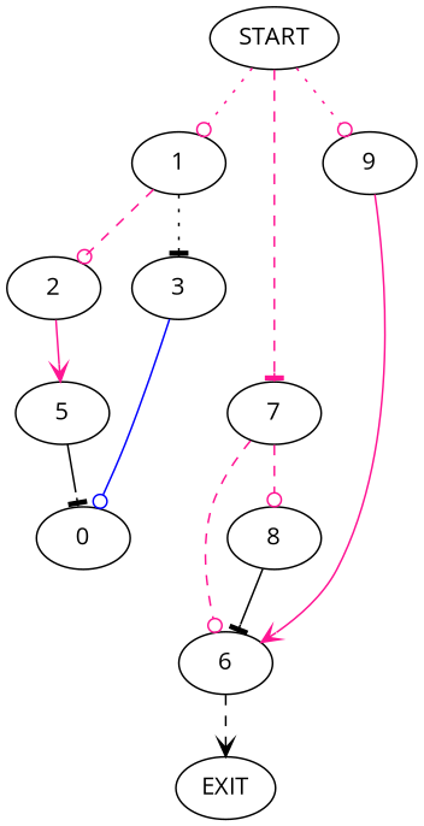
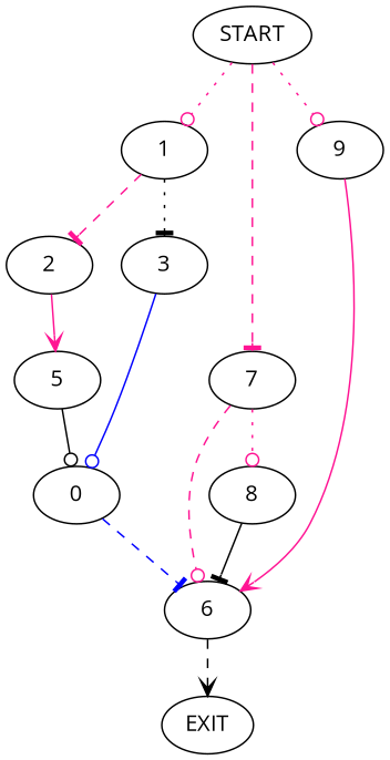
  digraph {
    fontname="Open Sans"
    node [fontname="Open Sans"]
    edge [arrowhead=odot color=deeppink fontname="Open Sans" style=dashed]
    n1 [label=START]
    1
    7
    9
    2
    3
    6
    8
    n9 [label=EXIT]
    5
    n11 [label=0]
    n1 -> 1 [style=dotted]
    n1 -> 7 [arrowhead=tee]
    n1 -> 9 [style=dotted]
-   1 -> 2
+   1 -> 2 [arrowhead=tee]
    1 -> 3 [arrowhead=tee color=black style=dotted]
    7 -> 6
-   7 -> 8
+   7 -> 8 [style=dotted]
    9 -> 6 [arrowhead=vee style=solid]
    2 -> 5 [arrowhead=vee style=solid]
    3 -> n11 [color=blue style=solid]
    6 -> n9 [arrowhead=vee color=black]
    8 -> 6 [arrowhead=tee color=black style=solid]
-   5 -> n11 [arrowhead=tee color=black style=solid]
+   5 -> n11 [color=black style=solid]
+   n11 -> 6 [arrowhead=tee color=blue]
  }
